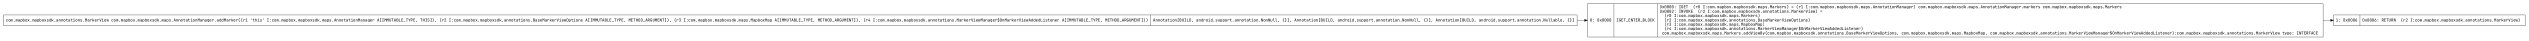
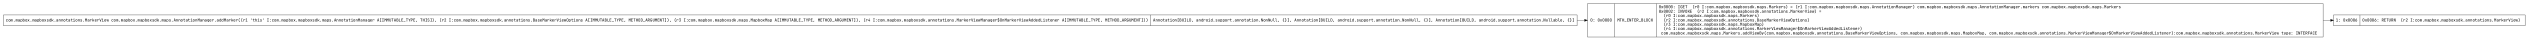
  digraph {
    rankdir=LR
    fontname="JetBrains Mono"
    node [shape=record fontname="JetBrains Mono"]
    edge [fontname="JetBrains Mono"]
-   n1 [label="{0\:\ 0x0000|IGET_ENTER_BLOCK\l|0x0000: IGET  (r0 I:com.mapbox.mapboxsdk.maps.Markers) = (r1 I:com.mapbox.mapboxsdk.maps.AnnotationManager) com.mapbox.mapboxsdk.maps.AnnotationManager.markers com.mapbox.mapboxsdk.maps.Markers \l0x0002: INVOKE  (r2 I:com.mapbox.mapboxsdk.annotations.MarkerView) = \l  (r0 I:com.mapbox.mapboxsdk.maps.Markers)\l  (r2 I:com.mapbox.mapboxsdk.annotations.BaseMarkerViewOptions)\l  (r3 I:com.mapbox.mapboxsdk.maps.MapboxMap)\l  (r4 I:com.mapbox.mapboxsdk.annotations.MarkerViewManager$OnMarkerViewAddedListener)\l com.mapbox.mapboxsdk.maps.Markers.addViewBy(com.mapbox.mapboxsdk.annotations.BaseMarkerViewOptions, com.mapbox.mapboxsdk.maps.MapboxMap, com.mapbox.mapboxsdk.annotations.MarkerViewManager$OnMarkerViewAddedListener):com.mapbox.mapboxsdk.annotations.MarkerView type: INTERFACE \l}"]
+   n1 [label="{0\:\ 0x0000|MTH_ENTER_BLOCK\l|0x0000: IGET  (r0 I:com.mapbox.mapboxsdk.maps.Markers) = (r1 I:com.mapbox.mapboxsdk.maps.AnnotationManager) com.mapbox.mapboxsdk.maps.AnnotationManager.markers com.mapbox.mapboxsdk.maps.Markers \l0x0002: INVOKE  (r2 I:com.mapbox.mapboxsdk.annotations.MarkerView) = \l  (r0 I:com.mapbox.mapboxsdk.maps.Markers)\l  (r2 I:com.mapbox.mapboxsdk.annotations.BaseMarkerViewOptions)\l  (r3 I:com.mapbox.mapboxsdk.maps.MapboxMap)\l  (r4 I:com.mapbox.mapboxsdk.annotations.MarkerViewManager$OnMarkerViewAddedListener)\l com.mapbox.mapboxsdk.maps.Markers.addViewBy(com.mapbox.mapboxsdk.annotations.BaseMarkerViewOptions, com.mapbox.mapboxsdk.maps.MapboxMap, com.mapbox.mapboxsdk.annotations.MarkerViewManager$OnMarkerViewAddedListener):com.mapbox.mapboxsdk.annotations.MarkerView type: INTERFACE \l}"]
    n2 [label="{1\:\ 0x0006|0x0006: RETURN  (r2 I:com.mapbox.mapboxsdk.annotations.MarkerView) \l}"]
    n3 [label="{com.mapbox.mapboxsdk.annotations.MarkerView com.mapbox.mapboxsdk.maps.AnnotationManager.addMarker((r1 'this' I:com.mapbox.mapboxsdk.maps.AnnotationManager A[IMMUTABLE_TYPE, THIS]), (r2 I:com.mapbox.mapboxsdk.annotations.BaseMarkerViewOptions A[IMMUTABLE_TYPE, METHOD_ARGUMENT]), (r3 I:com.mapbox.mapboxsdk.maps.MapboxMap A[IMMUTABLE_TYPE, METHOD_ARGUMENT]), (r4 I:com.mapbox.mapboxsdk.annotations.MarkerViewManager$OnMarkerViewAddedListener A[IMMUTABLE_TYPE, METHOD_ARGUMENT]))  | Annotation[BUILD, android.support.annotation.NonNull, \{\}], Annotation[BUILD, android.support.annotation.NonNull, \{\}], Annotation[BUILD, android.support.annotation.Nullable, \{\}]\l}"]
    n1 -> n2
    n3 -> n1
  }
